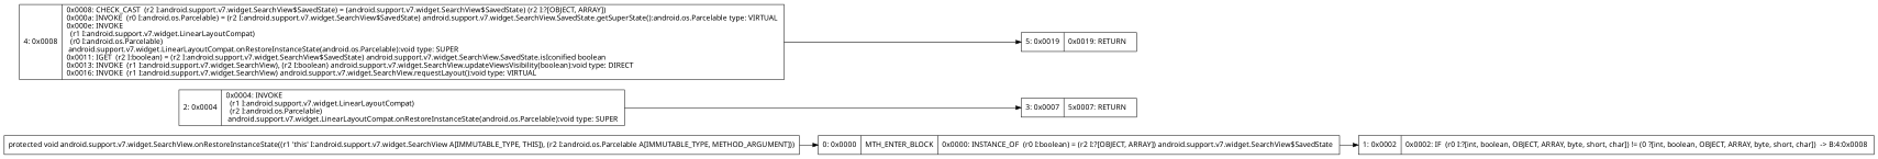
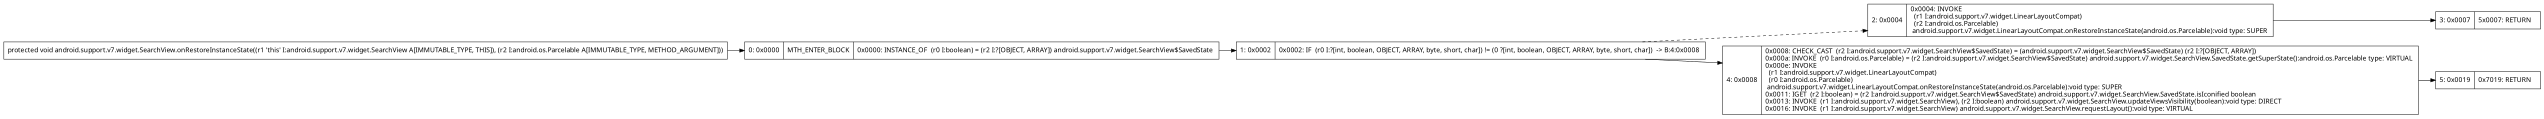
  digraph {
    fontname="Noto Sans"
    rankdir=LR
    node [fontname="Noto Sans" shape=record]
    edge [fontname="Noto Sans"]
    n1 [label="{0\:\ 0x0000|MTH_ENTER_BLOCK\l|0x0000: INSTANCE_OF  (r0 I:boolean) = (r2 I:?[OBJECT, ARRAY]) android.support.v7.widget.SearchView$SavedState \l}"]
    n2 [label="{1\:\ 0x0002|0x0002: IF  (r0 I:?[int, boolean, OBJECT, ARRAY, byte, short, char]) != (0 ?[int, boolean, OBJECT, ARRAY, byte, short, char])  \-\> B:4:0x0008 \l}"]
    n3 [label="{2\:\ 0x0004|0x0004: INVOKE  \l  (r1 I:android.support.v7.widget.LinearLayoutCompat)\l  (r2 I:android.os.Parcelable)\l android.support.v7.widget.LinearLayoutCompat.onRestoreInstanceState(android.os.Parcelable):void type: SUPER \l}"]
    n4 [label="{4\:\ 0x0008|0x0008: CHECK_CAST  (r2 I:android.support.v7.widget.SearchView$SavedState) = (android.support.v7.widget.SearchView$SavedState) (r2 I:?[OBJECT, ARRAY]) \l0x000a: INVOKE  (r0 I:android.os.Parcelable) = (r2 I:android.support.v7.widget.SearchView$SavedState) android.support.v7.widget.SearchView.SavedState.getSuperState():android.os.Parcelable type: VIRTUAL \l0x000e: INVOKE  \l  (r1 I:android.support.v7.widget.LinearLayoutCompat)\l  (r0 I:android.os.Parcelable)\l android.support.v7.widget.LinearLayoutCompat.onRestoreInstanceState(android.os.Parcelable):void type: SUPER \l0x0011: IGET  (r2 I:boolean) = (r2 I:android.support.v7.widget.SearchView$SavedState) android.support.v7.widget.SearchView.SavedState.isIconified boolean \l0x0013: INVOKE  (r1 I:android.support.v7.widget.SearchView), (r2 I:boolean) android.support.v7.widget.SearchView.updateViewsVisibility(boolean):void type: DIRECT \l0x0016: INVOKE  (r1 I:android.support.v7.widget.SearchView) android.support.v7.widget.SearchView.requestLayout():void type: VIRTUAL \l}"]
    n5 [label="{3\:\ 0x0007|5x0007: RETURN   \l}"]
-   n6 [label="{5\:\ 0x0019|0x0019: RETURN   \l}"]
+   n6 [label="{5\:\ 0x0019|0x7019: RETURN   \l}"]
    n7 [label="{protected void android.support.v7.widget.SearchView.onRestoreInstanceState((r1 'this' I:android.support.v7.widget.SearchView A[IMMUTABLE_TYPE, THIS]), (r2 I:android.os.Parcelable A[IMMUTABLE_TYPE, METHOD_ARGUMENT])) }"]
    n1 -> n2
+   n2 -> n3 [style=dashed]
+   n2 -> n4
    n3 -> n5
    n4 -> n6
    n7 -> n1
  }
